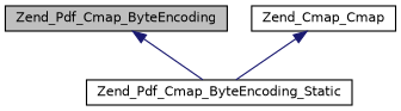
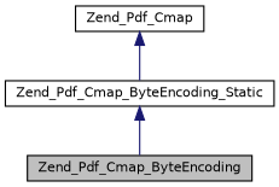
  digraph {
    node [color=black fillcolor=white fontname=Helvetica fontsize=10 shape=record style=filled]
    edge [color=midnightblue dir=back fontname=Helvetica fontsize=10 labelfontname=Helvetica labelfontsize=10 style=solid]
    n1 [fillcolor=grey75 fontcolor=black height=0.2 label=Zend_Pdf_Cmap_ByteEncoding width=0.4]
    n2 [height=0.2 label=Zend_Pdf_Cmap_ByteEncoding_Static width=0.4]
-   n3 [height=0.2 label=Zend_Cmap_Cmap width=0.4]
-   n1 -> n2
+   n3 [height=0.2 label=Zend_Pdf_Cmap width=0.4]
+   n2 -> n1
    n3 -> n2
  }
